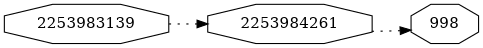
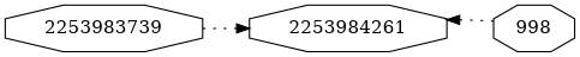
  strict digraph {
    rankdir=LR
    node [shape=octagon]
    edge [style=dotted]
-   2253983139
+   2253983139 [label=2253983739]
    2253984261
    998
    2253983139 -> 2253984261
-   2253984261 -> 998
+   998 -> 2253984261
  }
